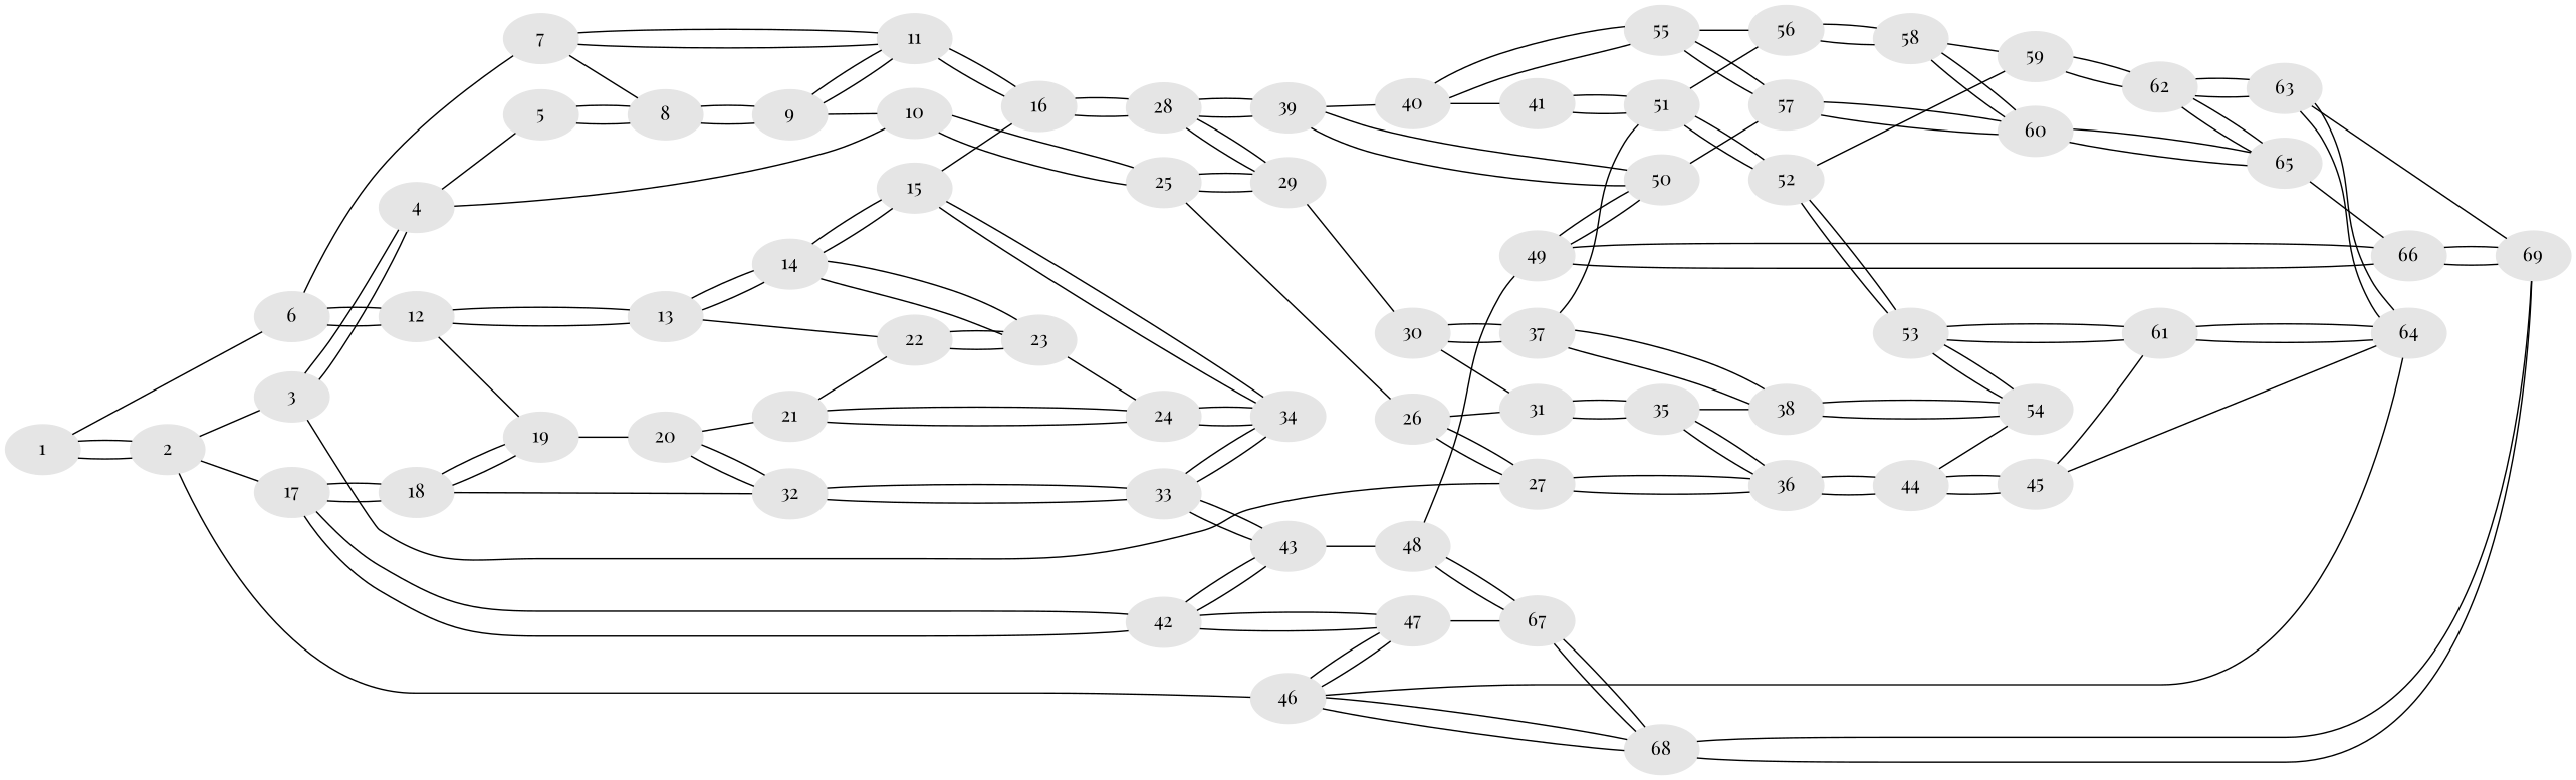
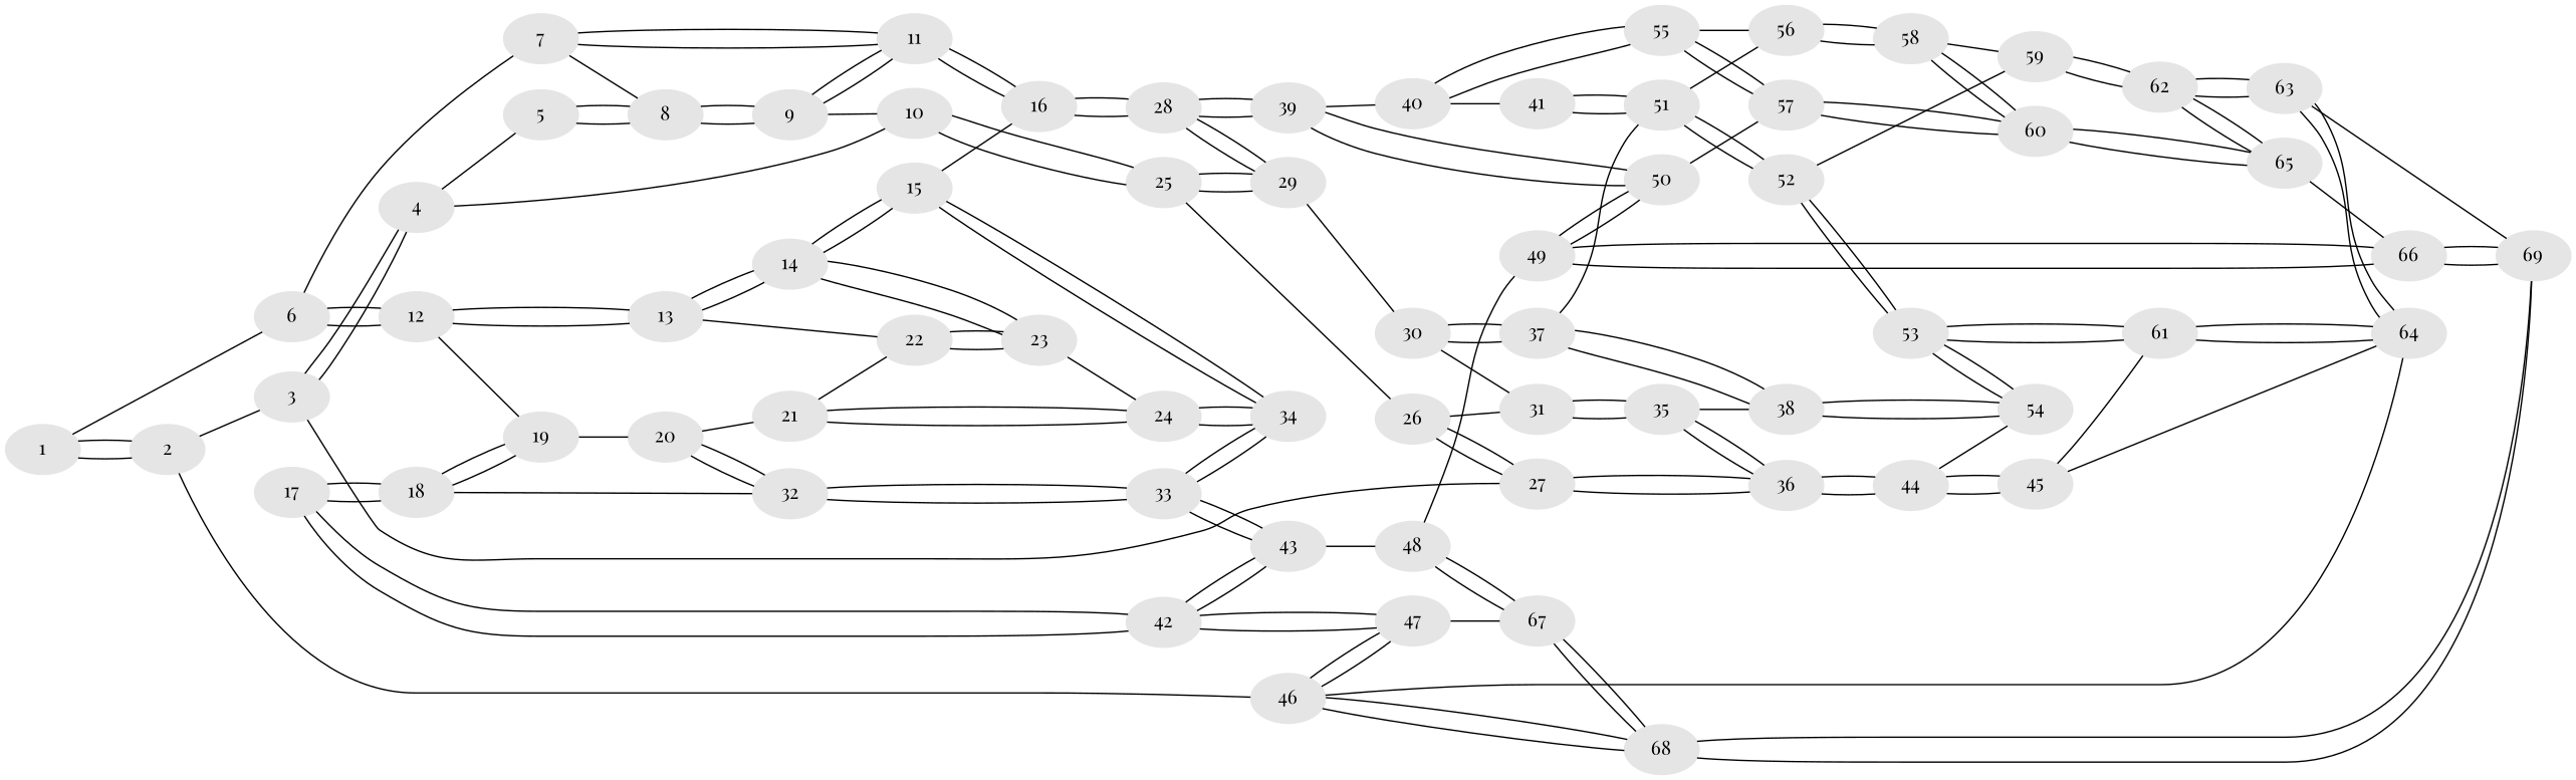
  graph {
    fontname="Playfair Display"
    rankdir=LR
    node [color=gray90 fontname="Playfair Display" style=filled]
    edge [fontname="Playfair Display"]
    1
    2
    6
    3
    17
    46
    7
    12
    4
    27
    18
    42
    47
    64
    68
    5
    10
    36
    45
    61
    8
    25
    9
    11
    13
    19
    16
    26
    29
    28
    14
    22
    20
    15
    23
    34
    24
    39
    32
    43
    33
    21
    31
    30
    35
    44
    40
    50
    37
    38
    51
    48
    54
    41
    55
    57
    56
    52
    67
    49
    69
    66
    60
    53
    59
    58
    62
    65
    63
    1 -- 2
    1 -- 2
    1 -- 6
    2 -- 3
-   2 -- 17
    2 -- 46
    6 -- 7
    6 -- 12
    6 -- 12
    3 -- 4
    3 -- 4
    3 -- 27
    17 -- 18
    17 -- 18
    17 -- 42
    17 -- 42
    46 -- 47
    46 -- 47
    46 -- 64
    46 -- 68
    46 -- 68
    7 -- 8
    7 -- 11
    7 -- 11
    12 -- 13
    12 -- 13
    12 -- 19
    4 -- 5
    4 -- 10
    27 -- 36
    27 -- 36
    18 -- 19
    18 -- 19
    18 -- 32
    42 -- 47
    42 -- 47
    42 -- 43
    42 -- 43
    47 -- 67
    68 -- 69
    68 -- 69
    5 -- 8
    5 -- 8
    10 -- 25
    10 -- 25
    36 -- 44
    36 -- 44
    45 -- 64
    45 -- 61
    61 -- 64
    61 -- 64
    8 -- 9
    8 -- 9
    25 -- 26
    25 -- 29
    25 -- 29
    9 -- 10
    9 -- 11
    9 -- 11
    11 -- 16
    11 -- 16
    13 -- 14
    13 -- 14
    13 -- 22
    19 -- 20
    16 -- 28
    16 -- 28
    26 -- 27
    26 -- 27
    26 -- 31
    29 -- 30
    28 -- 29
    28 -- 29
    28 -- 39
    28 -- 39
    14 -- 15
    14 -- 15
    14 -- 23
    14 -- 23
    22 -- 23
    22 -- 23
    20 -- 32
    20 -- 32
    20 -- 21
    15 -- 16
    15 -- 34
    15 -- 34
    23 -- 24
    24 -- 34
    24 -- 34
    39 -- 40
    39 -- 50
    39 -- 50
    32 -- 33
    32 -- 33
    43 -- 48
    33 -- 34
    33 -- 34
    33 -- 43
    33 -- 43
    21 -- 22
    21 -- 24
    21 -- 24
    31 -- 35
    31 -- 35
    30 -- 31
    30 -- 37
    30 -- 37
    35 -- 36
    35 -- 36
    35 -- 38
    44 -- 45
    44 -- 45
    44 -- 54
    40 -- 41
    40 -- 55
    40 -- 55
    50 -- 57
    37 -- 38
    37 -- 38
    37 -- 51
    38 -- 54
    38 -- 54
    51 -- 56
    51 -- 52
    51 -- 52
    48 -- 67
    48 -- 67
    48 -- 49
    41 -- 51
    41 -- 51
    55 -- 57
    55 -- 57
    55 -- 56
    57 -- 60
    57 -- 60
    56 -- 58
    56 -- 58
    52 -- 53
    52 -- 53
    52 -- 59
    67 -- 68
    67 -- 68
    49 -- 50
    49 -- 50
    49 -- 66
    49 -- 66
    66 -- 69
    66 -- 69
    60 -- 65
    60 -- 65
    53 -- 61
    53 -- 61
    53 -- 54
    53 -- 54
    59 -- 62
    59 -- 62
    58 -- 60
    58 -- 60
    58 -- 59
    62 -- 65
    62 -- 65
    62 -- 63
    62 -- 63
    65 -- 66
    63 -- 64
    63 -- 64
    63 -- 69
  }
